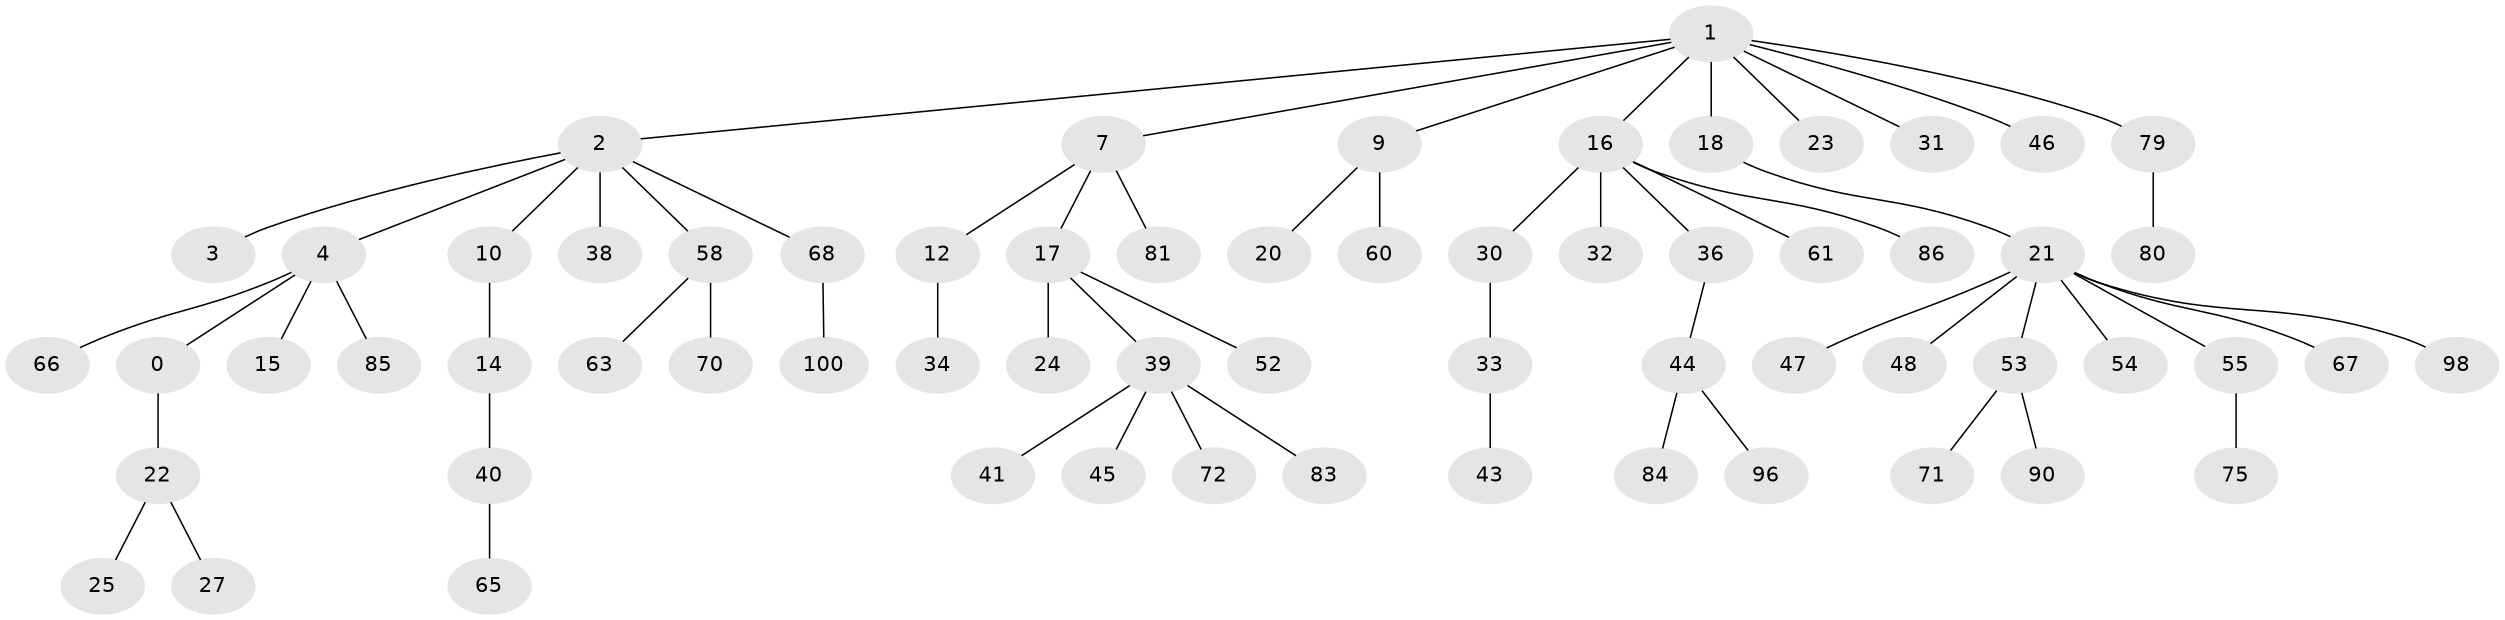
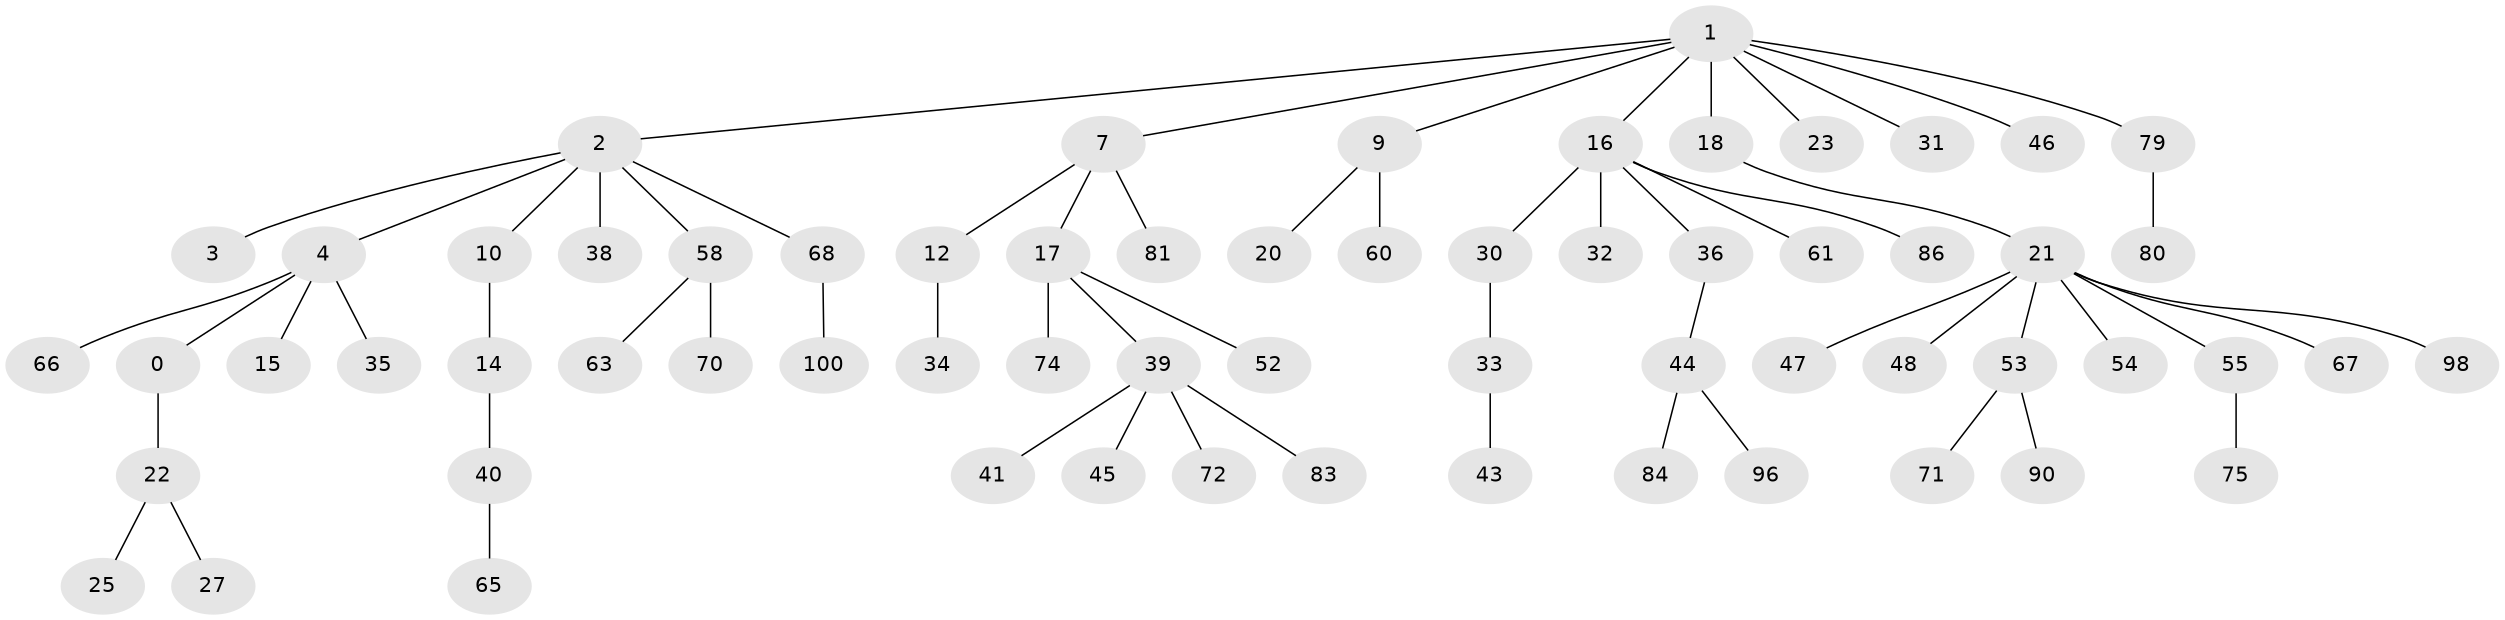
  graph {
    fontname="DejaVu Sans"
    node [color=gray90 fontname="DejaVu Sans" style=filled]
    edge [fontname="DejaVu Sans"]
    1 [super="+5"]
    2 [super="+6"]
    7 [super="+11"]
    9 [super="+31"]
    16 [super="+74"]
    18 [super="+56"]
    23 [super="+88"]
    n8 [label=31]
    46 [super="+62"]
    79
    3 [super="+28"]
    4 [super="+26"]
    10
    38
    58
    68 [super="+95"]
    12 [super="+13"]
    17 [super="+19"]
    81
    20 [super="+49"]
    60
    30 [super="+92"]
    32
    36 [super="+51"]
    61 [super="+97"]
    86
    21 [super="+29"]
    80 [super="+85"]
    66
    n30 [label=0]
    15
-   35 [super="+73" label=85]
+   35 [super="+73"]
    14 [super="+59"]
    63 [super="+69"]
    70
    100
    22 [super="+93"]
    34 [super="+57"]
-   24
+   24 [label=74]
    39 [super="+42"]
    52
    25
    27
    40 [super="+64"]
    65
    33
    44 [super="+89"]
    41 [super="+76"]
    45
    72 [super="+91"]
    83
    47
    48 [super="+50"]
    53 [super="+87"]
    54
    55
    67 [super="+77"]
    98 [super="+99"]
    71 [super="+78"]
    90
    75 [super="+94"]
    43 [super="+82"]
    84
    96
    1 -- 2
    1 -- 7
    1 -- 9
    1 -- 16
    1 -- 18
    1 -- 23
    1 -- n8
    1 -- 46
    1 -- 79
    2 -- 3
    2 -- 4
    2 -- 10
    2 -- 38
    2 -- 58
    2 -- 68
    7 -- 12
    7 -- 17
    7 -- 81
    9 -- 20
    9 -- 60
    16 -- 30
    16 -- 32
    16 -- 36
    16 -- 61
    16 -- 86
    18 -- 21
    79 -- 80
    4 -- 66
    4 -- n30
    4 -- 15
    4 -- 35
    10 -- 14
    58 -- 63
    58 -- 70
    68 -- 100
    12 -- 34
    17 -- 24
    17 -- 39
    17 -- 52
    30 -- 33
    36 -- 44
    21 -- 47
    21 -- 48
    21 -- 53
    21 -- 54
    21 -- 55
    21 -- 67
    21 -- 98
    n30 -- 22
    14 -- 40
    22 -- 25
    22 -- 27
    39 -- 41
    39 -- 45
    39 -- 72
    39 -- 83
    40 -- 65
    33 -- 43
    44 -- 84
    44 -- 96
    53 -- 71
    53 -- 90
    55 -- 75
  }
